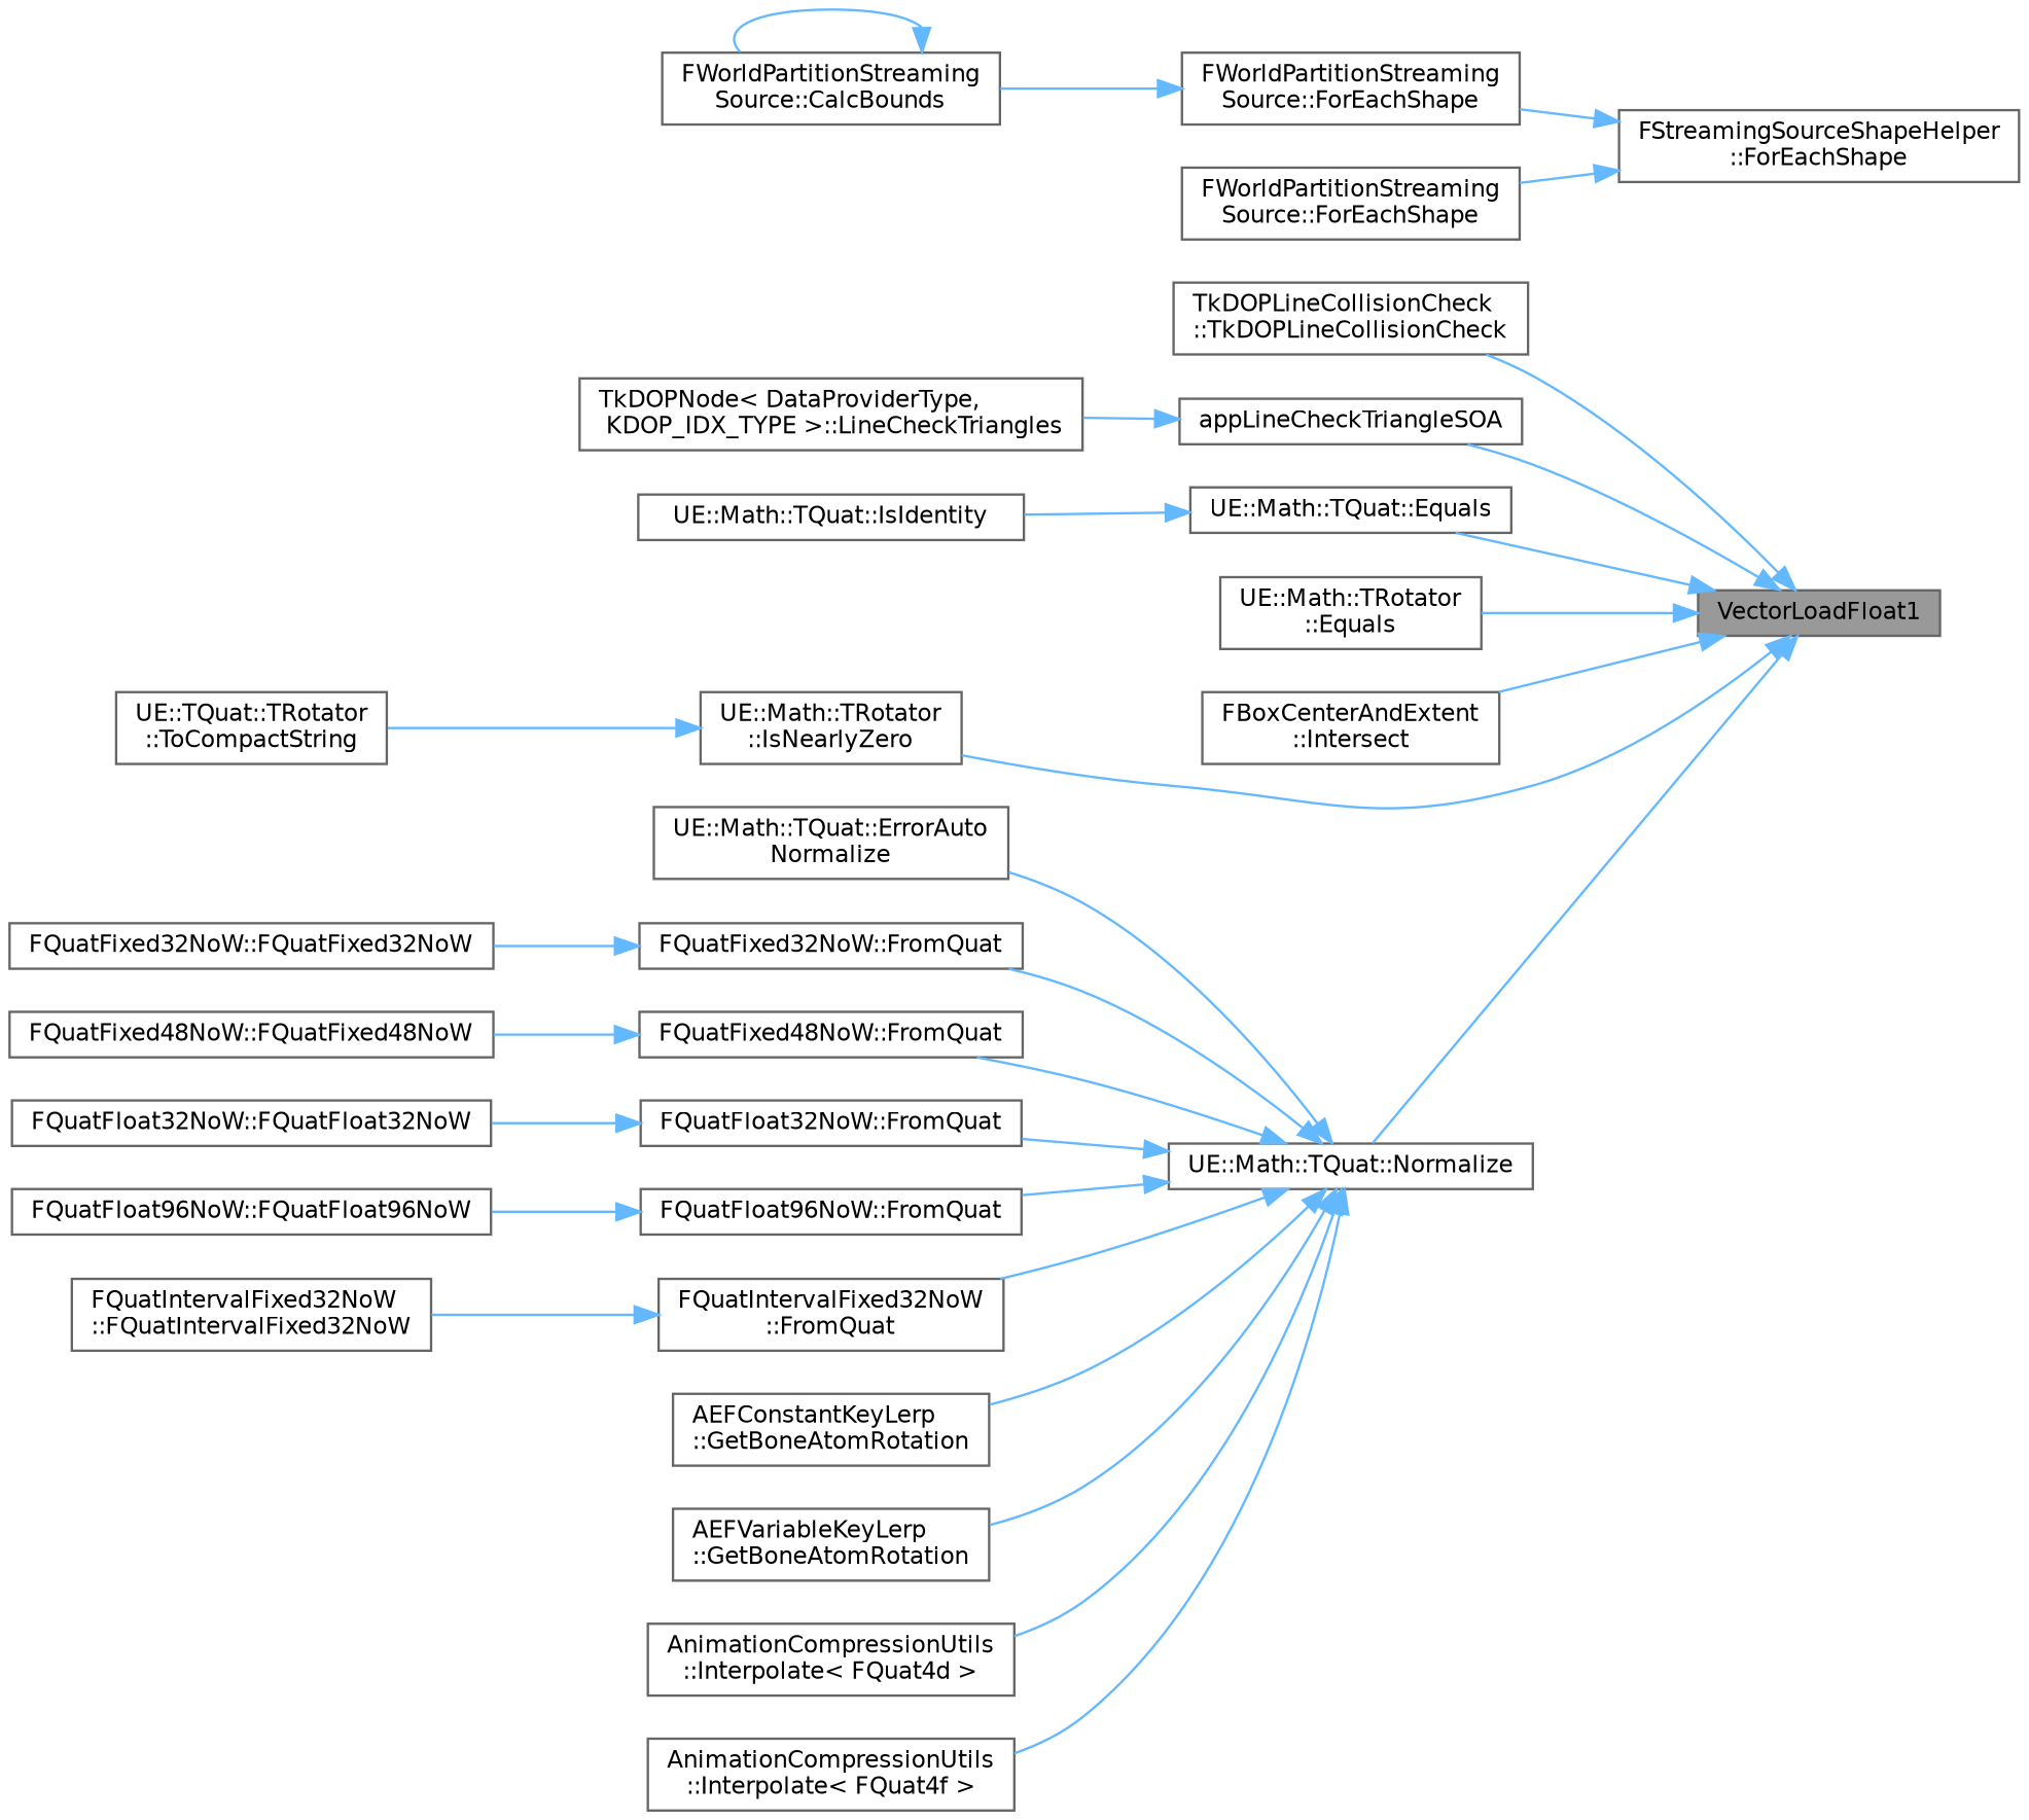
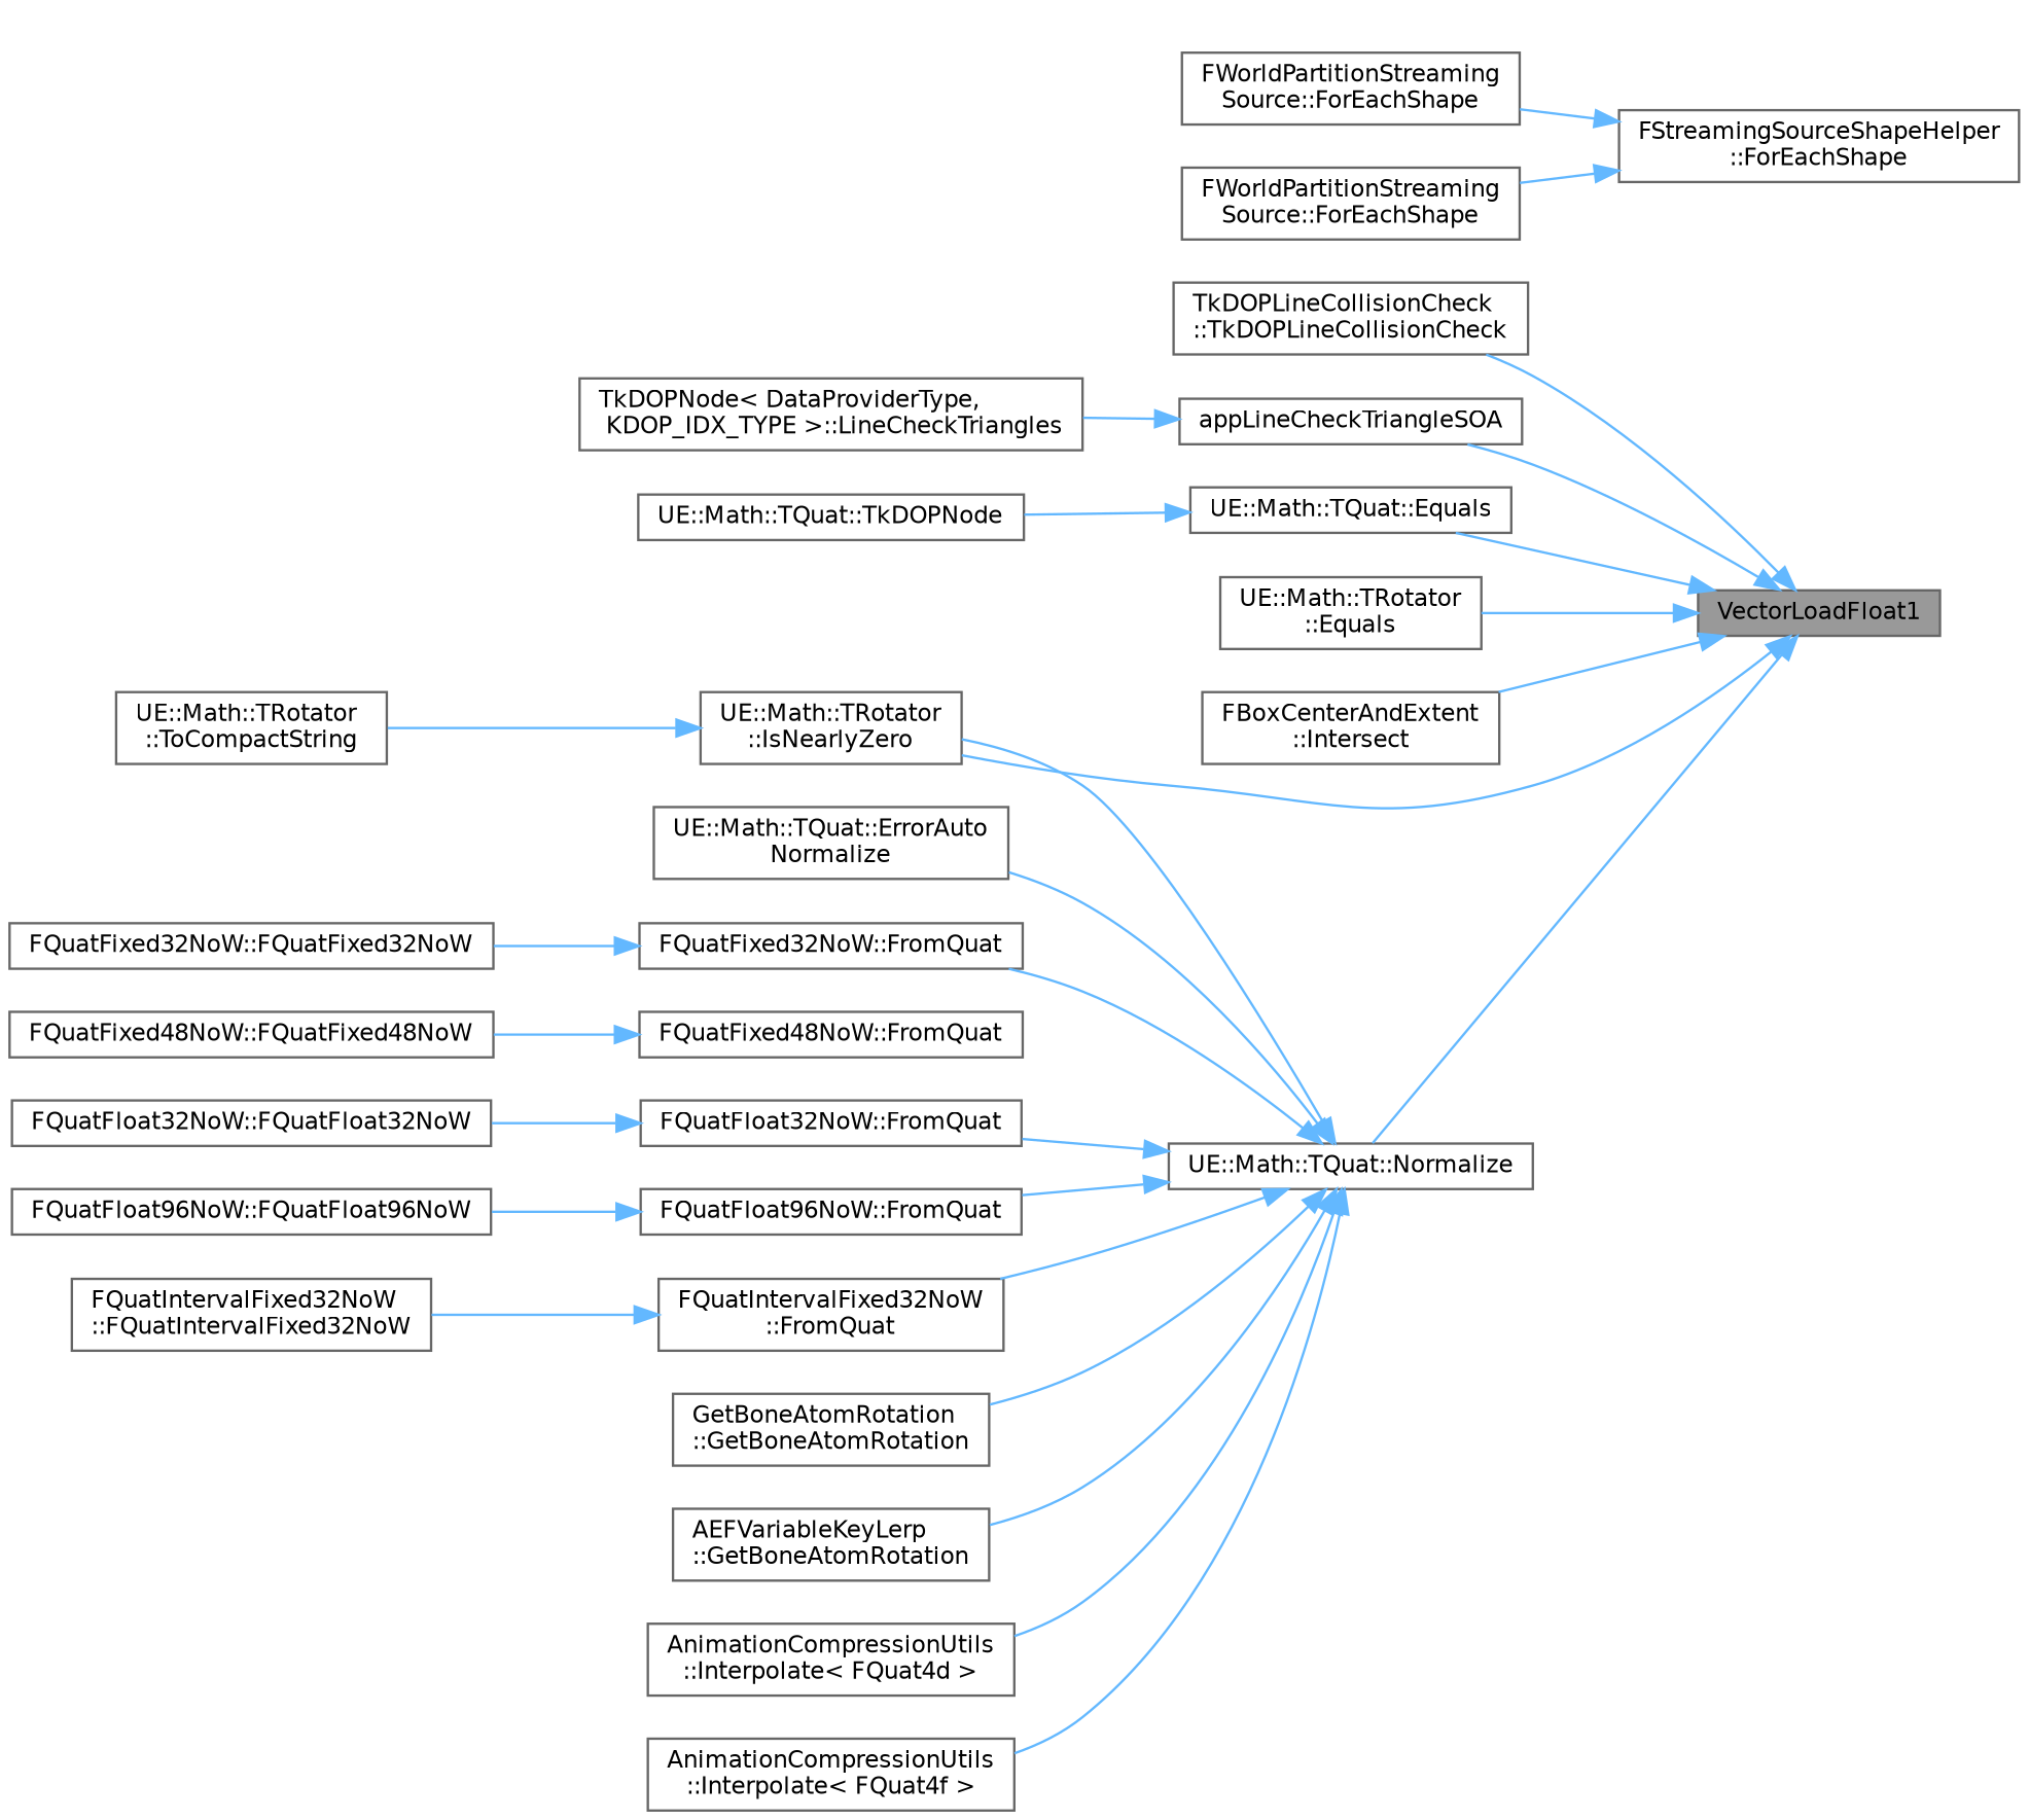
  digraph {
    rankdir=RL
    node [color=grey40 fillcolor=white fontname=Helvetica fontsize=10 shape=box style=filled]
    edge [color=steelblue1 dir=back fontname=Helvetica fontsize=10 labelfontname=Helvetica labelfontsize=10 style=solid]
    n1 [color=gray40 fillcolor=grey60 fontcolor=black height=0.2 label=VectorLoadFloat1 width=0.4]
    n2 [height=0.2 label="TkDOPLineCollisionCheck\l::TkDOPLineCollisionCheck" width=0.4]
    n3 [height=0.2 label=appLineCheckTriangleSOA width=0.4]
    n4 [height=0.2 label="UE::Math::TQuat::Equals" width=0.4]
    n5 [height=0.2 label="UE::Math::TRotator\l::Equals" width=0.4]
    n6 [height=0.2 label="FBoxCenterAndExtent\l::Intersect" width=0.4]
    n7 [height=0.2 label="UE::Math::TRotator\l::IsNearlyZero" width=0.4]
    n8 [height=0.2 label="UE::Math::TQuat::Normalize" width=0.4]
    n9 [height=0.2 label="TkDOPNode\< DataProviderType,\l KDOP_IDX_TYPE \>::LineCheckTriangles" width=0.4]
-   n10 [height=0.2 label="UE::Math::TQuat::IsIdentity" width=0.4]
-   n11 [height=0.2 label="UE::TQuat::TRotator\l::ToCompactString" width=0.4]
+   n10 [height=0.2 label="UE::Math::TQuat::TkDOPNode" width=0.4]
+   n11 [height=0.2 label="UE::Math::TRotator\l::ToCompactString" width=0.4]
    n12 [height=0.2 label="UE::Math::TQuat::ErrorAuto\lNormalize" width=0.4]
    n13 [height=0.2 label="FQuatFixed32NoW::FromQuat" width=0.4]
    n14 [height=0.2 label="FQuatFixed48NoW::FromQuat" width=0.4]
    n15 [height=0.2 label="FQuatFloat32NoW::FromQuat" width=0.4]
    n16 [height=0.2 label="FQuatFloat96NoW::FromQuat" width=0.4]
    n17 [height=0.2 label="FQuatIntervalFixed32NoW\l::FromQuat" width=0.4]
-   n18 [height=0.2 label="AEFConstantKeyLerp\l::GetBoneAtomRotation" width=0.4]
+   n18 [height=0.2 label="GetBoneAtomRotation\l::GetBoneAtomRotation" width=0.4]
    n19 [height=0.2 label="AEFVariableKeyLerp\l::GetBoneAtomRotation" width=0.4]
    n20 [height=0.2 label="AnimationCompressionUtils\l::Interpolate\< FQuat4d \>" width=0.4]
    n21 [height=0.2 label="AnimationCompressionUtils\l::Interpolate\< FQuat4f \>" width=0.4]
    n22 [height=0.2 label="FStreamingSourceShapeHelper\l::ForEachShape" width=0.4]
    n23 [height=0.2 label="FWorldPartitionStreaming\lSource::ForEachShape" width=0.4]
    n24 [height=0.2 label="FWorldPartitionStreaming\lSource::ForEachShape" width=0.4]
-   n25 [height=0.2 label="FWorldPartitionStreaming\lSource::CalcBounds" width=0.4]
    n26 [height=0.2 label="FQuatFixed32NoW::FQuatFixed32NoW" width=0.4]
    n27 [height=0.2 label="FQuatFixed48NoW::FQuatFixed48NoW" width=0.4]
    n28 [height=0.2 label="FQuatFloat32NoW::FQuatFloat32NoW" width=0.4]
    n29 [height=0.2 label="FQuatFloat96NoW::FQuatFloat96NoW" width=0.4]
    n30 [height=0.2 label="FQuatIntervalFixed32NoW\l::FQuatIntervalFixed32NoW" width=0.4]
    n1 -> n2
    n1 -> n3
    n1 -> n4
    n1 -> n5
    n1 -> n6
    n1 -> n7
    n1 -> n8
    n3 -> n9
    n4 -> n10
    n7 -> n11
    n8 -> n12
    n8 -> n13
-   n8 -> n14
+   n8 -> n7
    n8 -> n15
    n8 -> n16
    n8 -> n17
    n8 -> n18
    n8 -> n19
    n8 -> n20
    n8 -> n21
    n13 -> n26
    n14 -> n27
    n15 -> n28
    n16 -> n29
    n17 -> n30
    n22 -> n23
    n22 -> n24
-   n23 -> n25
-   n25 -> n25
  }
